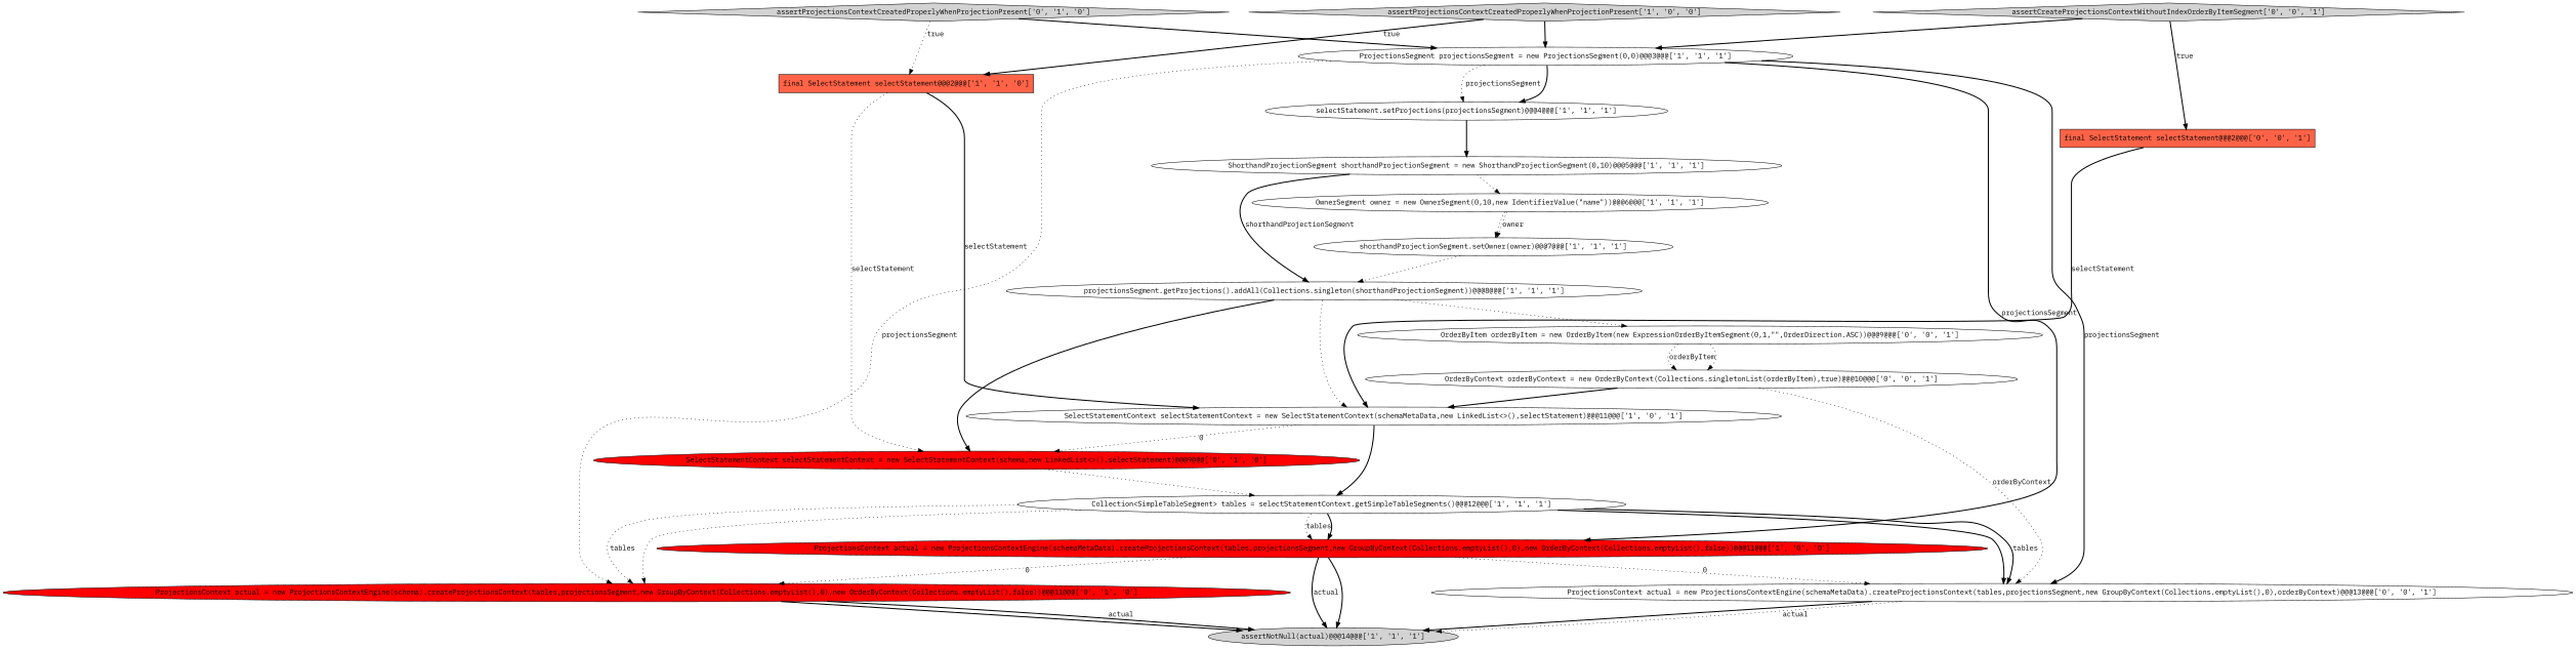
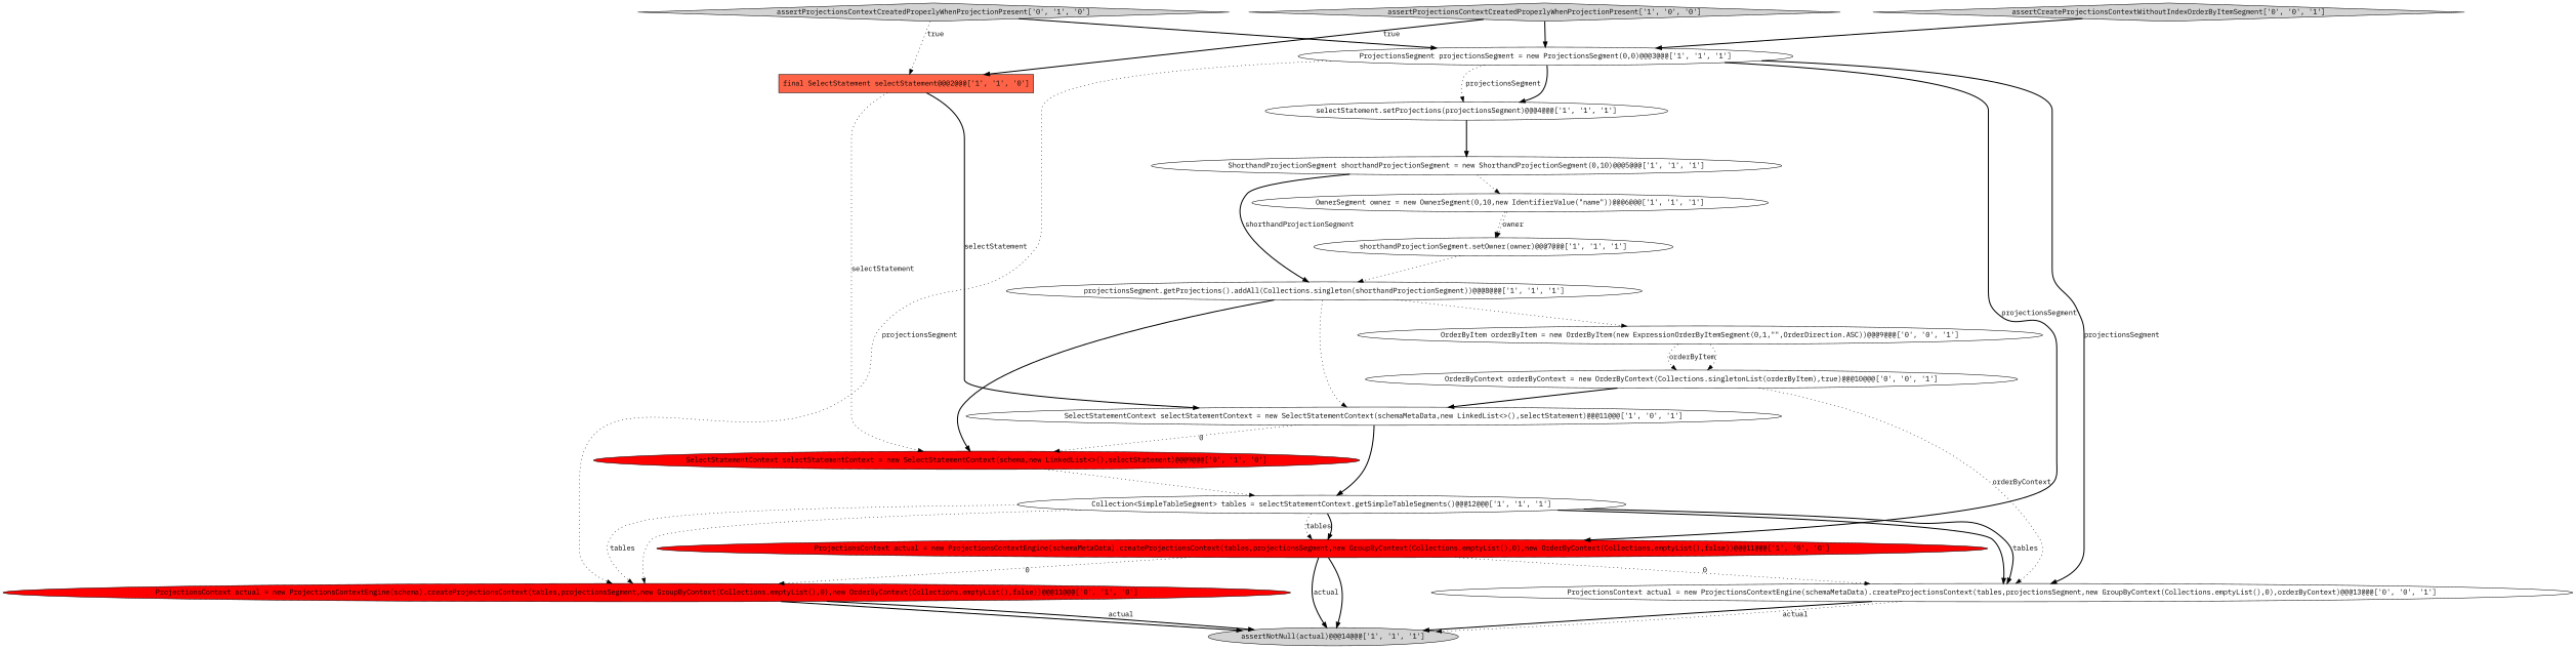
  digraph {
    fontname="IBM Plex Mono"
    node [fillcolor=white fontname="IBM Plex Mono" shape=ellipse style=filled]
    edge [fontname="IBM Plex Mono" style=bold]
    n1 [fillcolor=red label="ProjectionsContext actual = new ProjectionsContextEngine(schemaMetaData).createProjectionsContext(tables,projectionsSegment,new GroupByContext(Collections.emptyList(),0),new OrderByContext(Collections.emptyList(),false))@@@11@@@['1', '0', '0']"]
    n2 [fillcolor=red label="ProjectionsContext actual = new ProjectionsContextEngine(schema).createProjectionsContext(tables,projectionsSegment,new GroupByContext(Collections.emptyList(),0),new OrderByContext(Collections.emptyList(),false))@@@11@@@['0', '1', '0']"]
    n3 [fillcolor=lightgray label="assertNotNull(actual)@@@14@@@['1', '1', '1']"]
    n4 [label="ProjectionsContext actual = new ProjectionsContextEngine(schemaMetaData).createProjectionsContext(tables,projectionsSegment,new GroupByContext(Collections.emptyList(),0),orderByContext)@@@13@@@['0', '0', '1']"]
    n5 [fillcolor=lightgray label="assertProjectionsContextCreatedProperlyWhenProjectionPresent['0', '1', '0']" shape=diamond]
    n6 [label="ProjectionsSegment projectionsSegment = new ProjectionsSegment(0,0)@@@3@@@['1', '1', '1']"]
    n7 [fillcolor=tomato label="final SelectStatement selectStatement@@@2@@@['1', '1', '0']" shape=box]
    n8 [label="selectStatement.setProjections(projectionsSegment)@@@4@@@['1', '1', '1']"]
    n9 [fillcolor=red label="SelectStatementContext selectStatementContext = new SelectStatementContext(schema,new LinkedList<>(),selectStatement)@@@9@@@['0', '1', '0']"]
    n10 [label="SelectStatementContext selectStatementContext = new SelectStatementContext(schemaMetaData,new LinkedList<>(),selectStatement)@@@11@@@['1', '0', '1']"]
    n11 [label="ShorthandProjectionSegment shorthandProjectionSegment = new ShorthandProjectionSegment(0,10)@@@5@@@['1', '1', '1']"]
    n12 [label="shorthandProjectionSegment.setOwner(owner)@@@7@@@['1', '1', '1']"]
    n13 [label="projectionsSegment.getProjections().addAll(Collections.singleton(shorthandProjectionSegment))@@@8@@@['1', '1', '1']"]
    n14 [label="OrderByItem orderByItem = new OrderByItem(new ExpressionOrderByItemSegment(0,1,\"\",OrderDirection.ASC))@@@9@@@['0', '0', '1']"]
    n15 [fillcolor=lightgray label="assertProjectionsContextCreatedProperlyWhenProjectionPresent['1', '0', '0']" shape=diamond]
    n16 [label="OwnerSegment owner = new OwnerSegment(0,10,new IdentifierValue(\"name\"))@@@6@@@['1', '1', '1']"]
    n17 [label="Collection<SimpleTableSegment> tables = selectStatementContext.getSimpleTableSegments()@@@12@@@['1', '1', '1']"]
    n18 [label="OrderByContext orderByContext = new OrderByContext(Collections.singletonList(orderByItem),true)@@@10@@@['0', '0', '1']"]
-   n19 [fillcolor=tomato label="final SelectStatement selectStatement@@@2@@@['0', '0', '1']" shape=box]
    n20 [fillcolor=lightgray label="assertCreateProjectionsContextWithoutIndexOrderByItemSegment['0', '0', '1']" shape=diamond]
    n1 -> n2 [label=0 style=dotted]
    n1 -> n3
    n1 -> n3 [label=actual]
    n1 -> n4 [label=0 style=dotted]
    n2 -> n3
    n2 -> n3 [label=actual]
    n4 -> n3
    n4 -> n3 [label=actual style=dotted]
    n5 -> n6
    n5 -> n7 [label=true style=dotted]
    n6 -> n1 [label=projectionsSegment]
    n6 -> n2 [label=projectionsSegment style=dotted]
    n6 -> n4 [label=projectionsSegment]
    n6 -> n8 [label=projectionsSegment style=dotted]
    n6 -> n8
    n7 -> n9 [label=selectStatement style=dotted]
    n7 -> n10 [label=selectStatement]
    n8 -> n11
    n9 -> n17 [style=dotted]
    n10 -> n9 [label=0 style=dotted]
    n10 -> n17
    n11 -> n13 [label=shorthandProjectionSegment]
    n11 -> n16 [style=dotted]
    n12 -> n13 [style=dotted]
    n13 -> n9
    n13 -> n10 [style=dotted]
    n13 -> n14 [style=dotted]
    n14 -> n18 [label=orderByItem style=dotted]
    n14 -> n18 [style=dotted]
    n15 -> n6
    n15 -> n7 [label=true]
    n16 -> n12 [label=owner style=dotted]
    n16 -> n12 [style=dotted]
    n17 -> n1 [label=tables style=dotted]
    n17 -> n1
    n17 -> n2 [label=tables style=dotted]
    n17 -> n2 [style=dotted]
    n17 -> n4
    n17 -> n4 [label=tables]
    n18 -> n4 [label=orderByContext style=dotted]
    n18 -> n10
-   n19 -> n10 [label=selectStatement]
    n20 -> n6
-   n20 -> n19 [label=true]
  }
